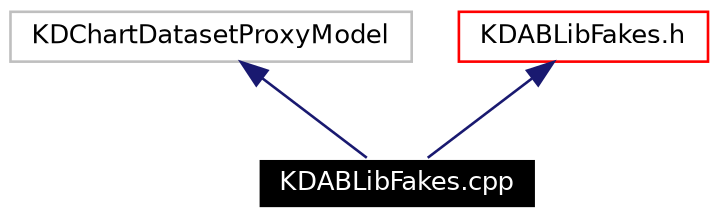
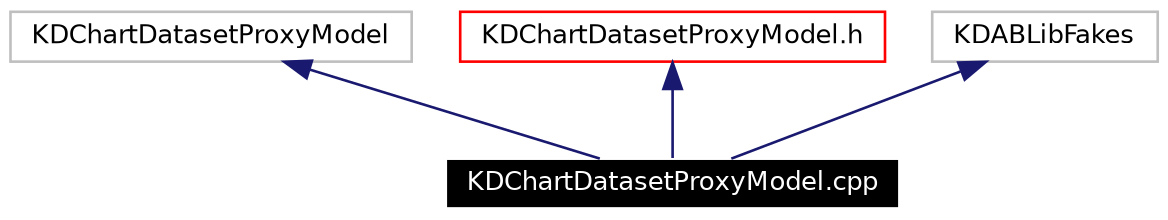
  digraph {
    node [color=grey75 fontname=Helvetica fontsize=10 shape=record]
    edge [color=midnightblue dir=back fontname=Helvetica fontsize=10 labelfontname=Helvetica labelfontsize=10 style=solid]
-   n1 [color=white fillcolor=black fontcolor=white height=0.2 label="KDABLibFakes.cpp" style=filled width=0.4]
+   n1 [color=white fillcolor=black fontcolor=white height=0.2 label="KDChartDatasetProxyModel.cpp" style=filled width=0.4]
    n2 [height=0.2 label=KDChartDatasetProxyModel width=0.4]
-   n3 [color=red height=0.2 label="KDABLibFakes.h" width=0.4]
+   n3 [color=red height=0.2 label="KDChartDatasetProxyModel.h" width=0.4]
+   n4 [height=0.2 label=KDABLibFakes width=0.4]
    n2 -> n1
    n3 -> n1
+   n4 -> n1
  }
